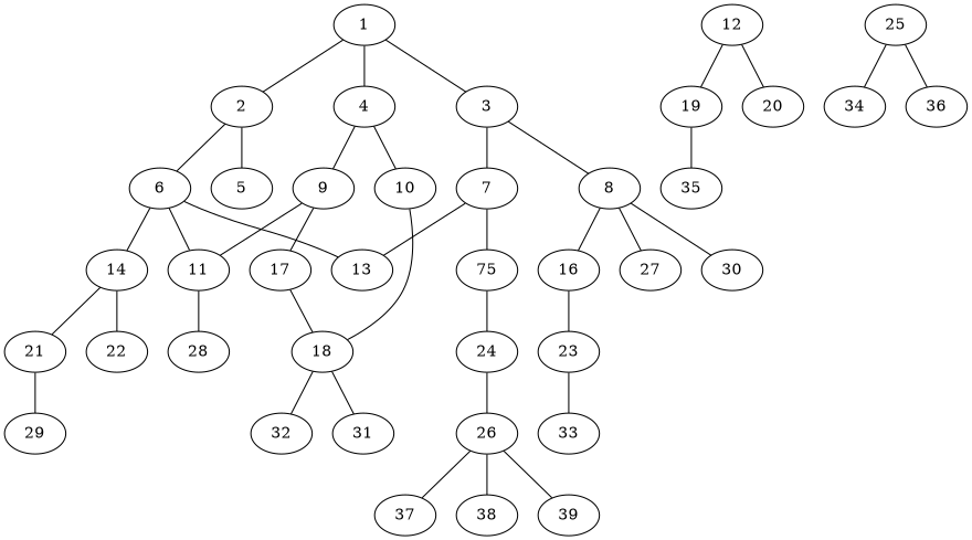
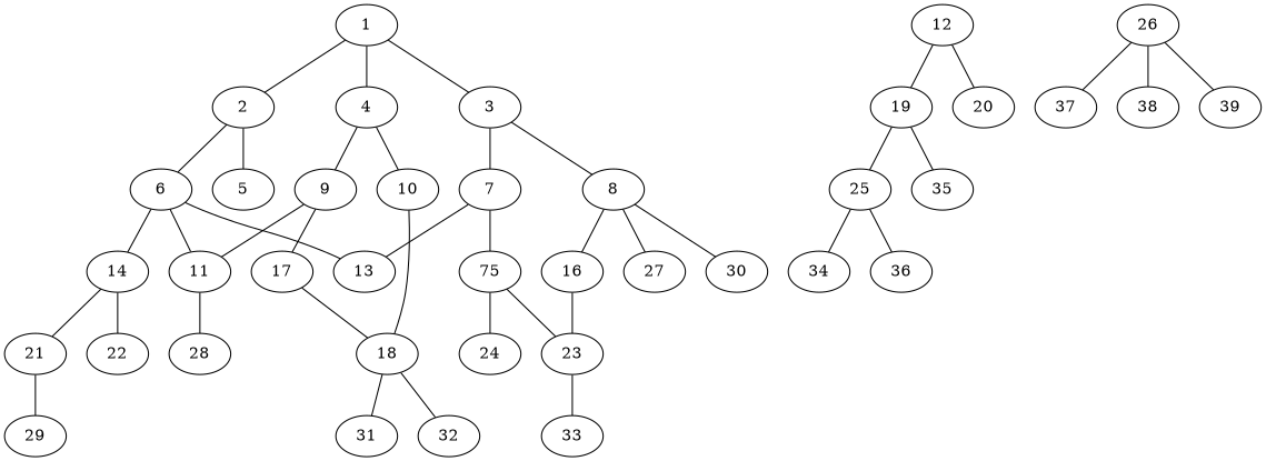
  graph {
    node [chem=C]
    edge [valence=1]
    1
    2
    3
    4
    5
    6
    7
    8
    9
    10 [chem=O]
    11
    13
    14 [chem=N]
    n14 [label=75]
    16
    27 [chem=H]
    30 [chem=H]
    17 [chem=O]
    18
    28 [chem=H]
    19 [chem=O]
    12
    20 [chem=O]
    21 [chem=O]
    22 [chem=O]
    23
    24 [chem=O]
    31 [chem=H]
    32 [chem=H]
    25
    35 [chem=H]
    29 [chem=H]
    33 [chem=H]
    26
    34 [chem=H]
    36 [chem=H]
    37 [chem=H]
    38 [chem=H]
    39 [chem=H]
    1 -- 2 [valence=2]
    1 -- 3
    1 -- 4
    2 -- 5
    2 -- 6
    3 -- 7 [valence=2]
    3 -- 8
    4 -- 9 [valence=2]
    4 -- 10
    6 -- 11 [valence=2]
    6 -- 13 [valence=2]
    6 -- 14
    7 -- 13
    7 -- n14
    8 -- 16 [valence=2]
    8 -- 27
    8 -- 30
    9 -- 11
    9 -- 17
    10 -- 18
    11 -- 28
    14 -- 21 [valence=2]
    14 -- 22
+   n14 -- 23 [valence=2]
    n14 -- 24
    16 -- 23
    17 -- 18
    18 -- 31
    18 -- 32
+   19 -- 25
    19 -- 35
    12 -- 19
    12 -- 20 [valence=2]
    21 -- 29
    23 -- 33
-   24 -- 26
    25 -- 34
    25 -- 36
    26 -- 37
    26 -- 38
    26 -- 39
  }
